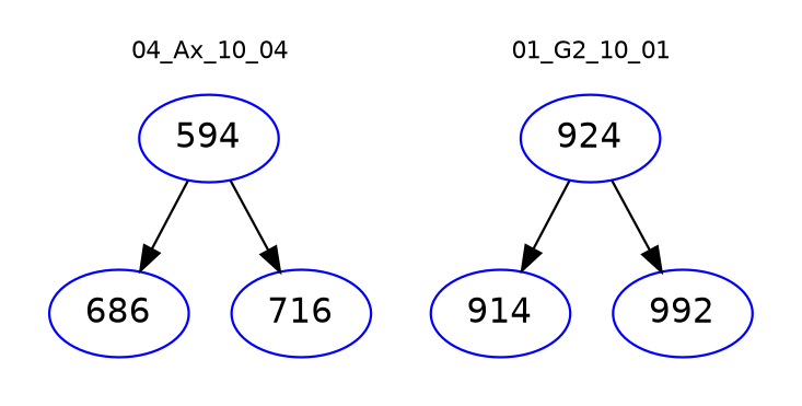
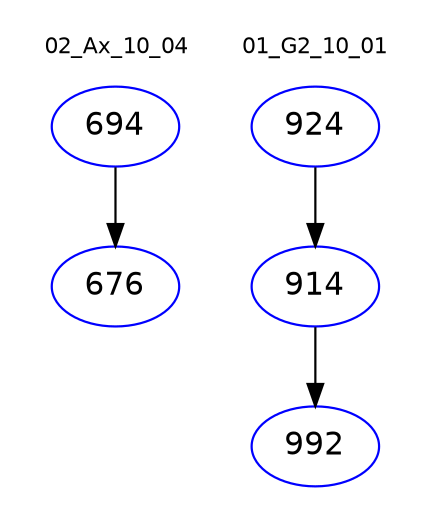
  digraph {
    fontname="DejaVu Sans"
    node [color=blue fontname="DejaVu Sans"]
    edge [color=black fontname="DejaVu Sans"]
-   n1 [label=594]
-   n2 [label=686]
-   n3 [label=716]
+   n1 [label=694]
+   n2 [label=676]
    n4 [label=924]
    n5 [label=914]
    n6 [label=992]
    subgraph cluster_1 {
      color=white
      fontsize=10
-     label="04_Ax_10_04"
+     label="02_Ax_10_04"
      n1
      n2
-     n3
    }
    subgraph cluster_2 {
      color=white
      fontsize=10
      label="01_G2_10_01"
      n4
      n5
      n6
    }
    n1 -> n2
-   n1 -> n3
    n4 -> n5
-   n4 -> n6
+   n5 -> n6
  }
